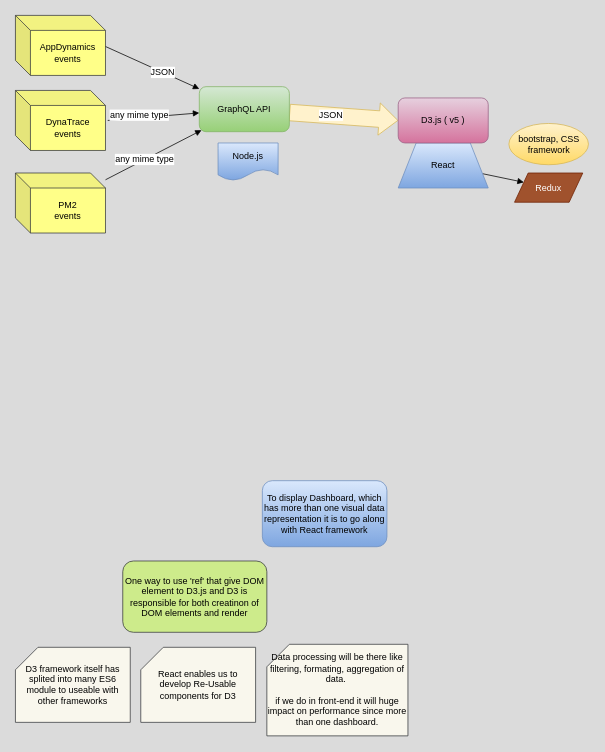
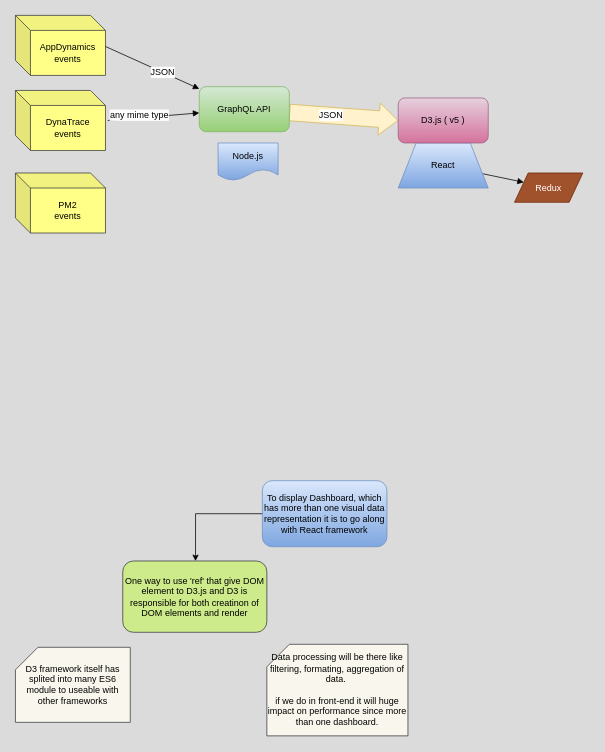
  <mxCell id="0" />
  <mxCell id="1" parent="0" />
  <mxCell id="2" style="edgeStyle=none;rounded=0;orthogonalLoop=1;jettySize=auto;html=1;entryX=0.992;entryY=0.513;entryDx=0;entryDy=0;entryPerimeter=0;startArrow=block;startFill=1;endArrow=none;endFill=0;" edge="1" parent="1" source="10" target="11"><mxGeometry relative="1" as="geometry" /></mxCell>
  <mxCell id="3" value="JSON" style="text;html=1;resizable=0;points=[];align=center;verticalAlign=middle;labelBackgroundColor=#ffffff;" vertex="1" connectable="0" parent="2"><mxGeometry x="-0.218" relative="1" as="geometry"><mxPoint as="offset" /></mxGeometry></mxCell>
  <mxCell id="4" style="edgeStyle=none;rounded=0;orthogonalLoop=1;jettySize=auto;html=1;entryX=1.025;entryY=0.5;entryDx=0;entryDy=0;entryPerimeter=0;startArrow=block;startFill=1;endArrow=none;endFill=0;" edge="1" parent="1" source="10" target="13"><mxGeometry relative="1" as="geometry" /></mxCell>
  <mxCell id="5" value="any mime type" style="text;html=1;resizable=0;points=[];align=center;verticalAlign=middle;labelBackgroundColor=#ffffff;" vertex="1" connectable="0" parent="4"><mxGeometry x="0.307" y="-4" relative="1" as="geometry"><mxPoint as="offset" /></mxGeometry></mxCell>
- <mxCell id="6" style="edgeStyle=none;rounded=0;orthogonalLoop=1;jettySize=auto;html=1;startArrow=block;startFill=1;endArrow=none;endFill=0;exitX=0.025;exitY=0.967;exitDx=0;exitDy=0;exitPerimeter=0;" edge="1" parent="1" source="10" target="12"><mxGeometry relative="1" as="geometry" /></mxCell>
- <mxCell id="7" value="any mime type" style="text;html=1;resizable=0;points=[];align=center;verticalAlign=middle;labelBackgroundColor=#ffffff;" vertex="1" connectable="0" parent="6"><mxGeometry x="0.195" y="-1" relative="1" as="geometry"><mxPoint as="offset" /></mxGeometry></mxCell>
  <mxCell id="8" style="edgeStyle=none;rounded=0;orthogonalLoop=1;jettySize=auto;html=1;entryX=0;entryY=0.5;entryDx=0;entryDy=0;startArrow=none;startFill=0;endArrow=block;endFill=1;shape=flexArrow;fillColor=#fff2cc;strokeColor=#d6b656;width=22;endSize=8;" edge="1" parent="1" source="10" target="16"><mxGeometry relative="1" as="geometry" /></mxCell>
  <mxCell id="9" value="JSON" style="text;html=1;align=center;verticalAlign=middle;resizable=0;points=[];labelBackgroundColor=#ffffff;" vertex="1" connectable="0" parent="8"><mxGeometry x="-0.243" y="1" relative="1" as="geometry"><mxPoint as="offset" /></mxGeometry></mxCell>
  <mxCell id="10" value="GraphQL API" style="rounded=1;whiteSpace=wrap;html=1;gradientColor=#97d077;fillColor=#d5e8d4;strokeColor=#82b366;" vertex="1" parent="1"><mxGeometry x="265" y="115" width="120" height="60" as="geometry" /></mxCell>
  <mxCell id="11" value="AppDynamics&lt;br&gt;events" style="shape=cube;whiteSpace=wrap;html=1;boundedLbl=1;backgroundOutline=1;darkOpacity=0.05;darkOpacity2=0.1;fillColor=#ffff88;strokeColor=#36393d;" vertex="1" parent="1"><mxGeometry x="20" y="20" width="120" height="80" as="geometry" /></mxCell>
  <mxCell id="12" value="PM2&lt;br&gt;events" style="shape=cube;whiteSpace=wrap;html=1;boundedLbl=1;backgroundOutline=1;darkOpacity=0.05;darkOpacity2=0.1;fillColor=#ffff88;strokeColor=#36393d;" vertex="1" parent="1"><mxGeometry x="20" y="230" width="120" height="80" as="geometry" /></mxCell>
  <mxCell id="13" value="DynaTrace&lt;br&gt;events" style="shape=cube;whiteSpace=wrap;html=1;boundedLbl=1;backgroundOutline=1;darkOpacity=0.05;darkOpacity2=0.1;fillColor=#ffff88;strokeColor=#36393d;" vertex="1" parent="1"><mxGeometry x="20" y="120" width="120" height="80" as="geometry" /></mxCell>
  <mxCell id="14" style="edgeStyle=none;rounded=0;orthogonalLoop=1;jettySize=auto;html=1;entryX=0;entryY=0.25;entryDx=0;entryDy=0;startArrow=none;startFill=0;endArrow=block;endFill=1;" edge="1" parent="1" source="15" target="18"><mxGeometry relative="1" as="geometry" /></mxCell>
  <mxCell id="15" value="React" style="shape=trapezoid;perimeter=trapezoidPerimeter;whiteSpace=wrap;html=1;gradientColor=#7ea6e0;fillColor=#dae8fc;strokeColor=#6c8ebf;" vertex="1" parent="1"><mxGeometry x="530" y="190" width="120" height="60" as="geometry" /></mxCell>
  <mxCell id="16" value="D3.js ( v5 )" style="rounded=1;whiteSpace=wrap;html=1;gradientColor=#d5739d;fillColor=#e6d0de;strokeColor=#996185;" vertex="1" parent="1"><mxGeometry x="530" y="130" width="120" height="60" as="geometry" /></mxCell>
  <mxCell id="17" value="Node.js" style="shape=document;whiteSpace=wrap;html=1;boundedLbl=1;gradientColor=#7ea6e0;fillColor=#dae8fc;strokeColor=#6c8ebf;" vertex="1" parent="1"><mxGeometry x="290" y="190" width="80" height="50" as="geometry" /></mxCell>
  <mxCell id="18" value="Redux" style="shape=parallelogram;perimeter=parallelogramPerimeter;whiteSpace=wrap;html=1;fillColor=#a0522d;strokeColor=#6D1F00;fontColor=#ffffff;" vertex="1" parent="1"><mxGeometry x="685" y="230" width="91" height="39" as="geometry" /></mxCell>
  <mxCell id="19" value="One way to use 'ref' that give DOM element to D3.js and D3 is responsible for both creatinon of DOM elements and render" style="rounded=1;whiteSpace=wrap;html=1;fillColor=#cdeb8b;strokeColor=#36393d;" vertex="1" parent="1"><mxGeometry x="163" y="747" width="192" height="95" as="geometry" /></mxCell>
+ <mxCell id="20" style="edgeStyle=orthogonalEdgeStyle;rounded=0;orthogonalLoop=1;jettySize=auto;html=1;entryX=0.505;entryY=0;entryDx=0;entryDy=0;entryPerimeter=0;exitX=0;exitY=0.5;exitDx=0;exitDy=0;" edge="1" parent="1" source="21" target="19"><mxGeometry relative="1" as="geometry"><mxPoint x="260" y="742" as="targetPoint" /></mxGeometry></mxCell>
  <mxCell id="21" value="To display Dashboard, which has more than one visual data representation it is to go along with React framework" style="rounded=1;whiteSpace=wrap;html=1;gradientColor=#7ea6e0;fillColor=#dae8fc;strokeColor=#6c8ebf;" vertex="1" parent="1"><mxGeometry x="349" y="640" width="166" height="88" as="geometry" /></mxCell>
  <mxCell id="22" value="D3 framework itself has splited into many ES6 module to useable with other frameworks" style="shape=card;whiteSpace=wrap;html=1;fillColor=#f9f7ed;strokeColor=#36393d;" vertex="1" parent="1"><mxGeometry x="20" y="862" width="153" height="100" as="geometry" /></mxCell>
  <mxCell id="23" value="Data processing will be there like filtering, formating, aggregation of data.&amp;nbsp; &lt;br&gt;&lt;br&gt;if we do in front-end it will huge impact on performance since more than one dashboard." style="shape=card;whiteSpace=wrap;html=1;fillColor=#f9f7ed;strokeColor=#36393d;" vertex="1" parent="1"><mxGeometry x="355" y="858" width="188" height="122" as="geometry" /></mxCell>
- <mxCell id="24" value="bootstrap, CSS framework" style="ellipse;whiteSpace=wrap;html=1;gradientColor=#ffd966;fillColor=#fff2cc;strokeColor=#d6b656;" vertex="1" parent="1"><mxGeometry x="677.5" y="164" width="106" height="55" as="geometry" /></mxCell>
- <mxCell id="25" value="React enables us to develop Re-Usable components for D3" style="shape=card;whiteSpace=wrap;html=1;fillColor=#f9f7ed;strokeColor=#36393d;" vertex="1" parent="1"><mxGeometry x="187" y="862" width="153" height="100" as="geometry" /></mxCell>
